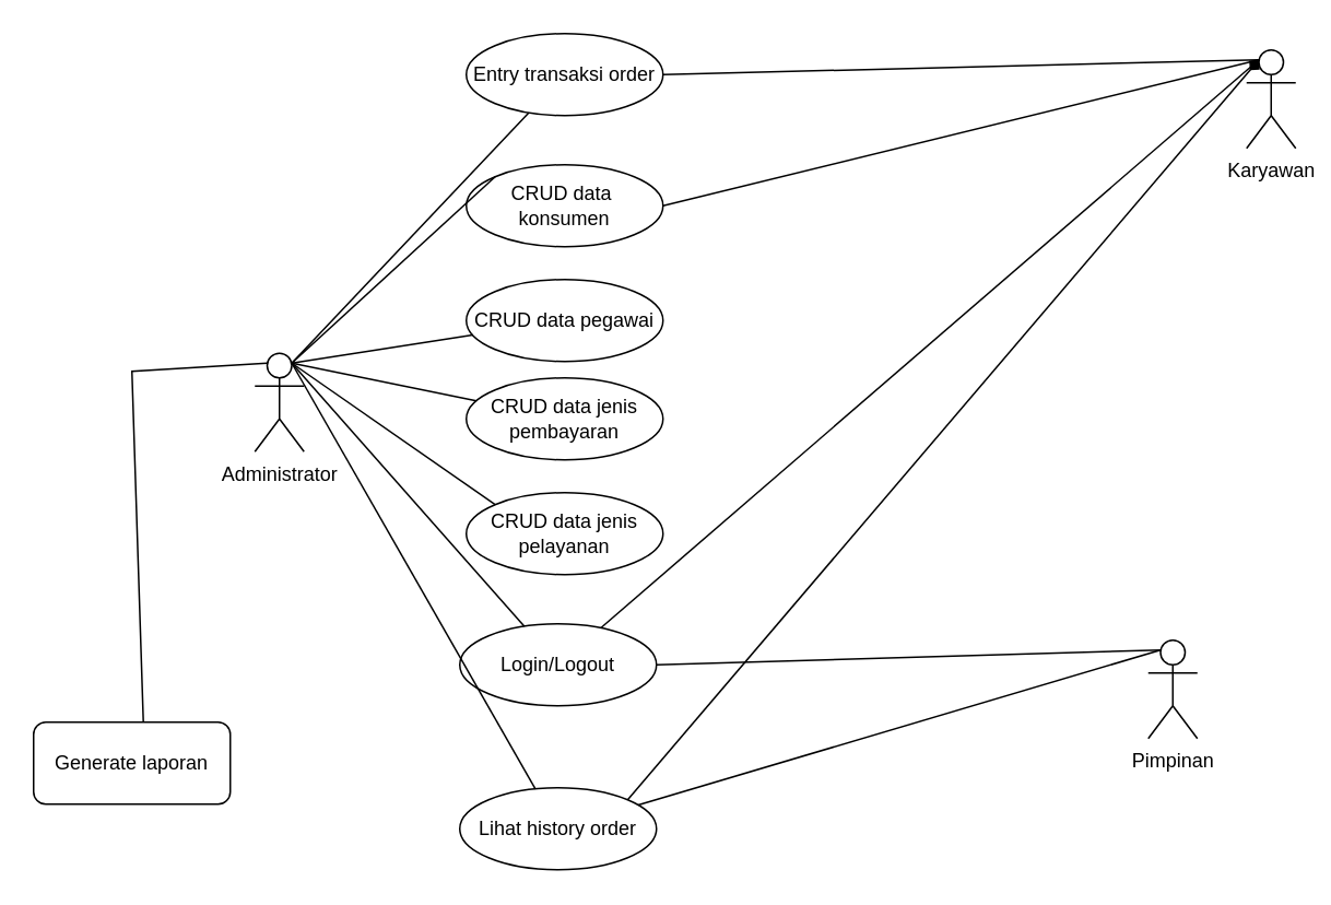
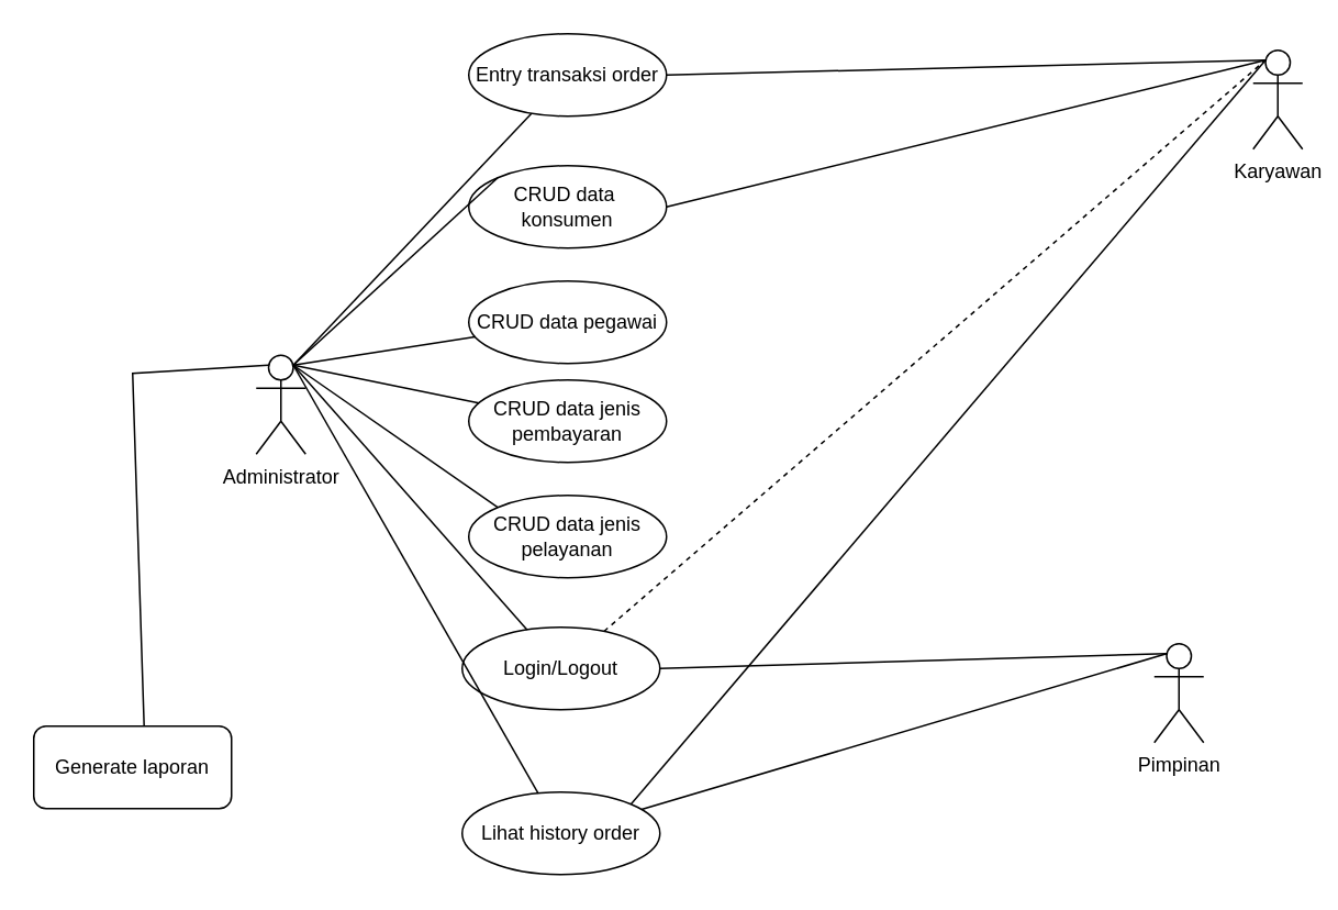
  <mxCell id="0" />
  <mxCell id="1" parent="0" />
  <mxCell id="2" value="Administrator" style="shape=umlActor;verticalLabelPosition=bottom;verticalAlign=top;html=1;outlineConnect=0;" vertex="1" parent="1"><mxGeometry x="155" y="215" width="30" height="60" as="geometry" /></mxCell>
  <mxCell id="3" value="Karyawan" style="shape=umlActor;verticalLabelPosition=bottom;verticalAlign=top;html=1;outlineConnect=0;" vertex="1" parent="1"><mxGeometry x="760" y="30" width="30" height="60" as="geometry" /></mxCell>
  <mxCell id="4" value="Pimpinan" style="shape=umlActor;verticalLabelPosition=bottom;verticalAlign=top;html=1;outlineConnect=0;" vertex="1" parent="1"><mxGeometry x="700" y="390" width="30" height="60" as="geometry" /></mxCell>
  <mxCell id="5" value="Entry transaksi order" style="ellipse;whiteSpace=wrap;html=1;" vertex="1" parent="1"><mxGeometry x="284" y="20" width="120" height="50" as="geometry" /></mxCell>
  <mxCell id="6" value="CRUD data&amp;nbsp; konsumen" style="ellipse;whiteSpace=wrap;html=1;" vertex="1" parent="1"><mxGeometry x="284" y="100" width="120" height="50" as="geometry" /></mxCell>
  <mxCell id="7" value="CRUD data pegawai" style="ellipse;whiteSpace=wrap;html=1;" vertex="1" parent="1"><mxGeometry x="284" y="170" width="120" height="50" as="geometry" /></mxCell>
  <mxCell id="8" value="Login/Logout" style="ellipse;whiteSpace=wrap;html=1;" vertex="1" parent="1"><mxGeometry x="280" y="380" width="120" height="50" as="geometry" /></mxCell>
  <mxCell id="9" value="" style="endArrow=none;html=1;rounded=0;exitX=0.75;exitY=0.1;exitDx=0;exitDy=0;exitPerimeter=0;" edge="1" parent="1" source="2" target="5"><mxGeometry width="50" height="50" relative="1" as="geometry"><mxPoint x="80" y="110" as="sourcePoint" /><mxPoint x="130" y="60" as="targetPoint" /></mxGeometry></mxCell>
  <mxCell id="10" value="" style="endArrow=none;html=1;rounded=0;exitX=0.75;exitY=0.1;exitDx=0;exitDy=0;exitPerimeter=0;entryX=0;entryY=0;entryDx=0;entryDy=0;" edge="1" parent="1" source="2" target="6"><mxGeometry width="50" height="50" relative="1" as="geometry"><mxPoint x="110" y="150" as="sourcePoint" /><mxPoint x="160" y="100" as="targetPoint" /></mxGeometry></mxCell>
  <mxCell id="11" value="" style="endArrow=none;html=1;rounded=0;exitX=0.75;exitY=0.1;exitDx=0;exitDy=0;exitPerimeter=0;" edge="1" parent="1" source="2" target="7"><mxGeometry width="50" height="50" relative="1" as="geometry"><mxPoint x="90" y="180" as="sourcePoint" /><mxPoint x="140" y="130" as="targetPoint" /></mxGeometry></mxCell>
  <mxCell id="12" value="" style="endArrow=none;html=1;rounded=0;exitX=0.75;exitY=0.1;exitDx=0;exitDy=0;exitPerimeter=0;" edge="1" parent="1" source="2" target="8"><mxGeometry width="50" height="50" relative="1" as="geometry"><mxPoint x="150" y="250" as="sourcePoint" /><mxPoint x="200" y="200" as="targetPoint" /></mxGeometry></mxCell>
  <mxCell id="13" value="CRUD data jenis pembayaran" style="ellipse;whiteSpace=wrap;html=1;" vertex="1" parent="1"><mxGeometry x="284" y="230" width="120" height="50" as="geometry" /></mxCell>
  <mxCell id="14" value="" style="endArrow=none;html=1;rounded=0;exitX=0.75;exitY=0.1;exitDx=0;exitDy=0;exitPerimeter=0;" edge="1" parent="1" source="2" target="13"><mxGeometry width="50" height="50" relative="1" as="geometry"><mxPoint x="80" y="80" as="sourcePoint" /><mxPoint x="220" y="210" as="targetPoint" /></mxGeometry></mxCell>
  <mxCell id="15" value="Lihat history order" style="ellipse;whiteSpace=wrap;html=1;" vertex="1" parent="1"><mxGeometry x="280" y="480" width="120" height="50" as="geometry" /></mxCell>
  <mxCell id="16" value="Generate laporan" style="whiteSpace=wrap;html=1;rounded=1;" vertex="1" parent="1"><mxGeometry x="20" y="440" width="120" height="50" as="geometry" /></mxCell>
  <mxCell id="17" value="" style="endArrow=none;html=1;rounded=0;exitX=0.75;exitY=0.1;exitDx=0;exitDy=0;exitPerimeter=0;" edge="1" parent="1" source="2" target="15"><mxGeometry width="50" height="50" relative="1" as="geometry"><mxPoint x="160" y="450" as="sourcePoint" /><mxPoint x="280" y="410" as="targetPoint" /></mxGeometry></mxCell>
  <mxCell id="18" value="" style="endArrow=none;html=1;rounded=0;entryX=0.558;entryY=0;entryDx=0;entryDy=0;entryPerimeter=0;exitX=0.25;exitY=0.1;exitDx=0;exitDy=0;exitPerimeter=0;" edge="1" parent="1" source="2" target="16"><mxGeometry width="50" height="50" relative="1" as="geometry"><mxPoint x="130" y="230" as="sourcePoint" /><mxPoint x="270" y="520" as="targetPoint" /><Array as="points"><mxPoint x="80" y="226" /></Array></mxGeometry></mxCell>
  <mxCell id="19" value="" style="endArrow=none;html=1;rounded=0;entryX=0.25;entryY=0.1;entryDx=0;entryDy=0;entryPerimeter=0;exitX=1;exitY=0.5;exitDx=0;exitDy=0;" edge="1" parent="1" source="5" target="3"><mxGeometry width="50" height="50" relative="1" as="geometry"><mxPoint x="390" y="75" as="sourcePoint" /><mxPoint x="430" y="260" as="targetPoint" /></mxGeometry></mxCell>
- <mxCell id="20" value="" style="endArrow=none;html=1;rounded=0;entryX=0.25;entryY=0.1;entryDx=0;entryDy=0;entryPerimeter=0;" edge="1" parent="1" source="8" target="3"><mxGeometry width="50" height="50" relative="1" as="geometry"><mxPoint x="580" y="240" as="sourcePoint" /><mxPoint x="630" y="190" as="targetPoint" /></mxGeometry></mxCell>
+ <mxCell id="20" value="" style="endArrow=none;html=1;rounded=0;entryX=0.25;entryY=0.1;entryDx=0;entryDy=0;entryPerimeter=0;dashed=1;" edge="1" parent="1" source="8" target="3"><mxGeometry width="50" height="50" relative="1" as="geometry"><mxPoint x="580" y="240" as="sourcePoint" /><mxPoint x="630" y="190" as="targetPoint" /></mxGeometry></mxCell>
  <mxCell id="21" value="" style="endArrow=none;html=1;rounded=0;entryX=0.25;entryY=0.1;entryDx=0;entryDy=0;entryPerimeter=0;exitX=1;exitY=0.5;exitDx=0;exitDy=0;" edge="1" parent="1" source="6" target="3"><mxGeometry width="50" height="50" relative="1" as="geometry"><mxPoint x="550" y="180" as="sourcePoint" /><mxPoint x="600" y="130" as="targetPoint" /></mxGeometry></mxCell>
- <mxCell id="22" value="" style="endArrow=diamond;html=1;rounded=0;entryX=0.25;entryY=0.1;entryDx=0;entryDy=0;entryPerimeter=0;exitX=1;exitY=0;exitDx=0;exitDy=0;" edge="1" parent="1" source="15" target="3"><mxGeometry width="50" height="50" relative="1" as="geometry"><mxPoint x="450" y="230" as="sourcePoint" /><mxPoint x="500" y="180" as="targetPoint" /></mxGeometry></mxCell>
+ <mxCell id="22" value="" style="endArrow=none;html=1;rounded=0;entryX=0.25;entryY=0.1;entryDx=0;entryDy=0;entryPerimeter=0;exitX=1;exitY=0;exitDx=0;exitDy=0;" edge="1" parent="1" source="15" target="3"><mxGeometry width="50" height="50" relative="1" as="geometry"><mxPoint x="450" y="230" as="sourcePoint" /><mxPoint x="500" y="180" as="targetPoint" /></mxGeometry></mxCell>
  <mxCell id="23" value="" style="endArrow=none;html=1;rounded=0;entryX=0.25;entryY=0.1;entryDx=0;entryDy=0;entryPerimeter=0;" edge="1" parent="1" source="15" target="4"><mxGeometry width="50" height="50" relative="1" as="geometry"><mxPoint x="380" y="310" as="sourcePoint" /><mxPoint x="430" y="260" as="targetPoint" /></mxGeometry></mxCell>
  <mxCell id="24" value="CRUD data jenis pelayanan" style="ellipse;whiteSpace=wrap;html=1;" vertex="1" parent="1"><mxGeometry x="284" y="300" width="120" height="50" as="geometry" /></mxCell>
  <mxCell id="25" value="" style="endArrow=none;html=1;rounded=0;entryX=0;entryY=0;entryDx=0;entryDy=0;exitX=0.75;exitY=0.1;exitDx=0;exitDy=0;exitPerimeter=0;" edge="1" parent="1" source="2" target="24"><mxGeometry width="50" height="50" relative="1" as="geometry"><mxPoint x="140" y="230" as="sourcePoint" /><mxPoint x="160" y="340" as="targetPoint" /></mxGeometry></mxCell>
  <mxCell id="26" value="" style="endArrow=none;html=1;rounded=0;entryX=0.25;entryY=0.1;entryDx=0;entryDy=0;entryPerimeter=0;exitX=1;exitY=0.5;exitDx=0;exitDy=0;" edge="1" parent="1" source="8" target="4"><mxGeometry width="50" height="50" relative="1" as="geometry"><mxPoint x="560" y="430" as="sourcePoint" /><mxPoint x="610" y="380" as="targetPoint" /></mxGeometry></mxCell>
